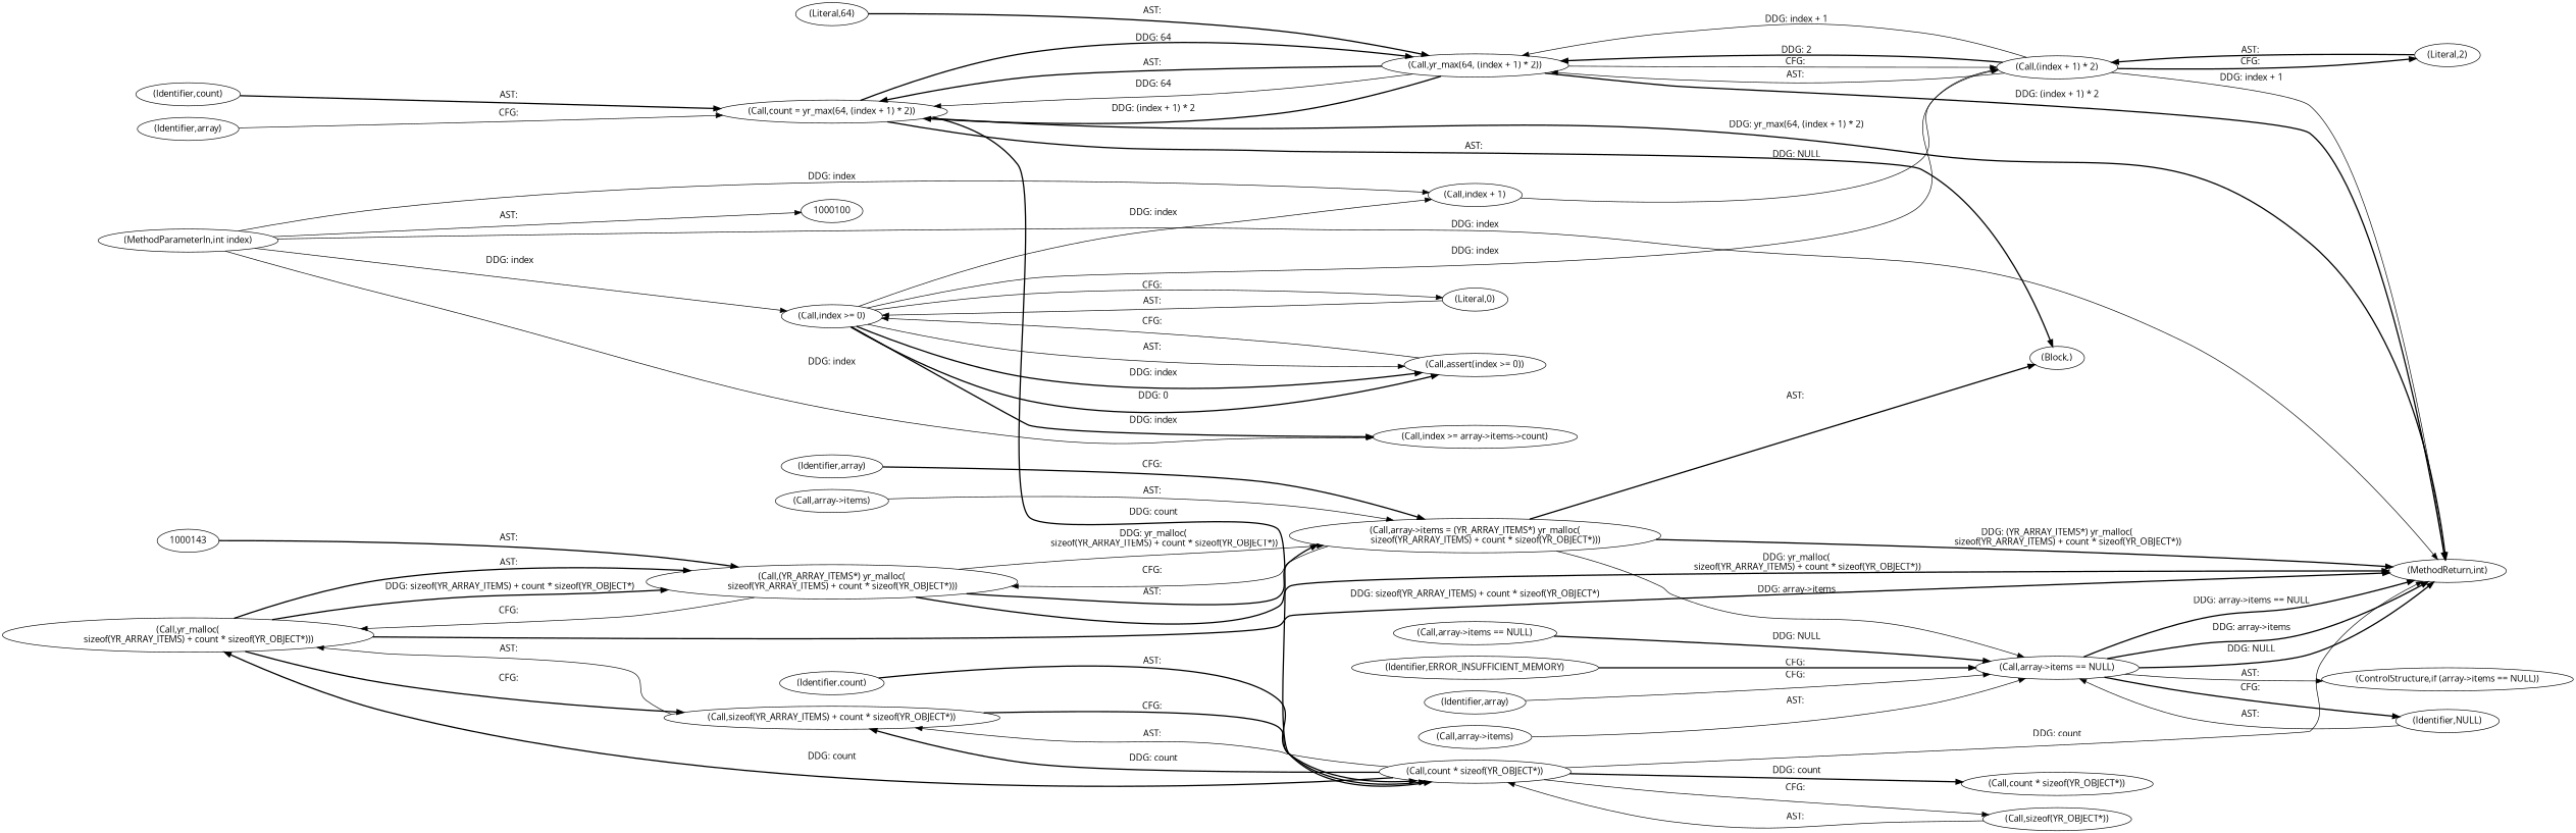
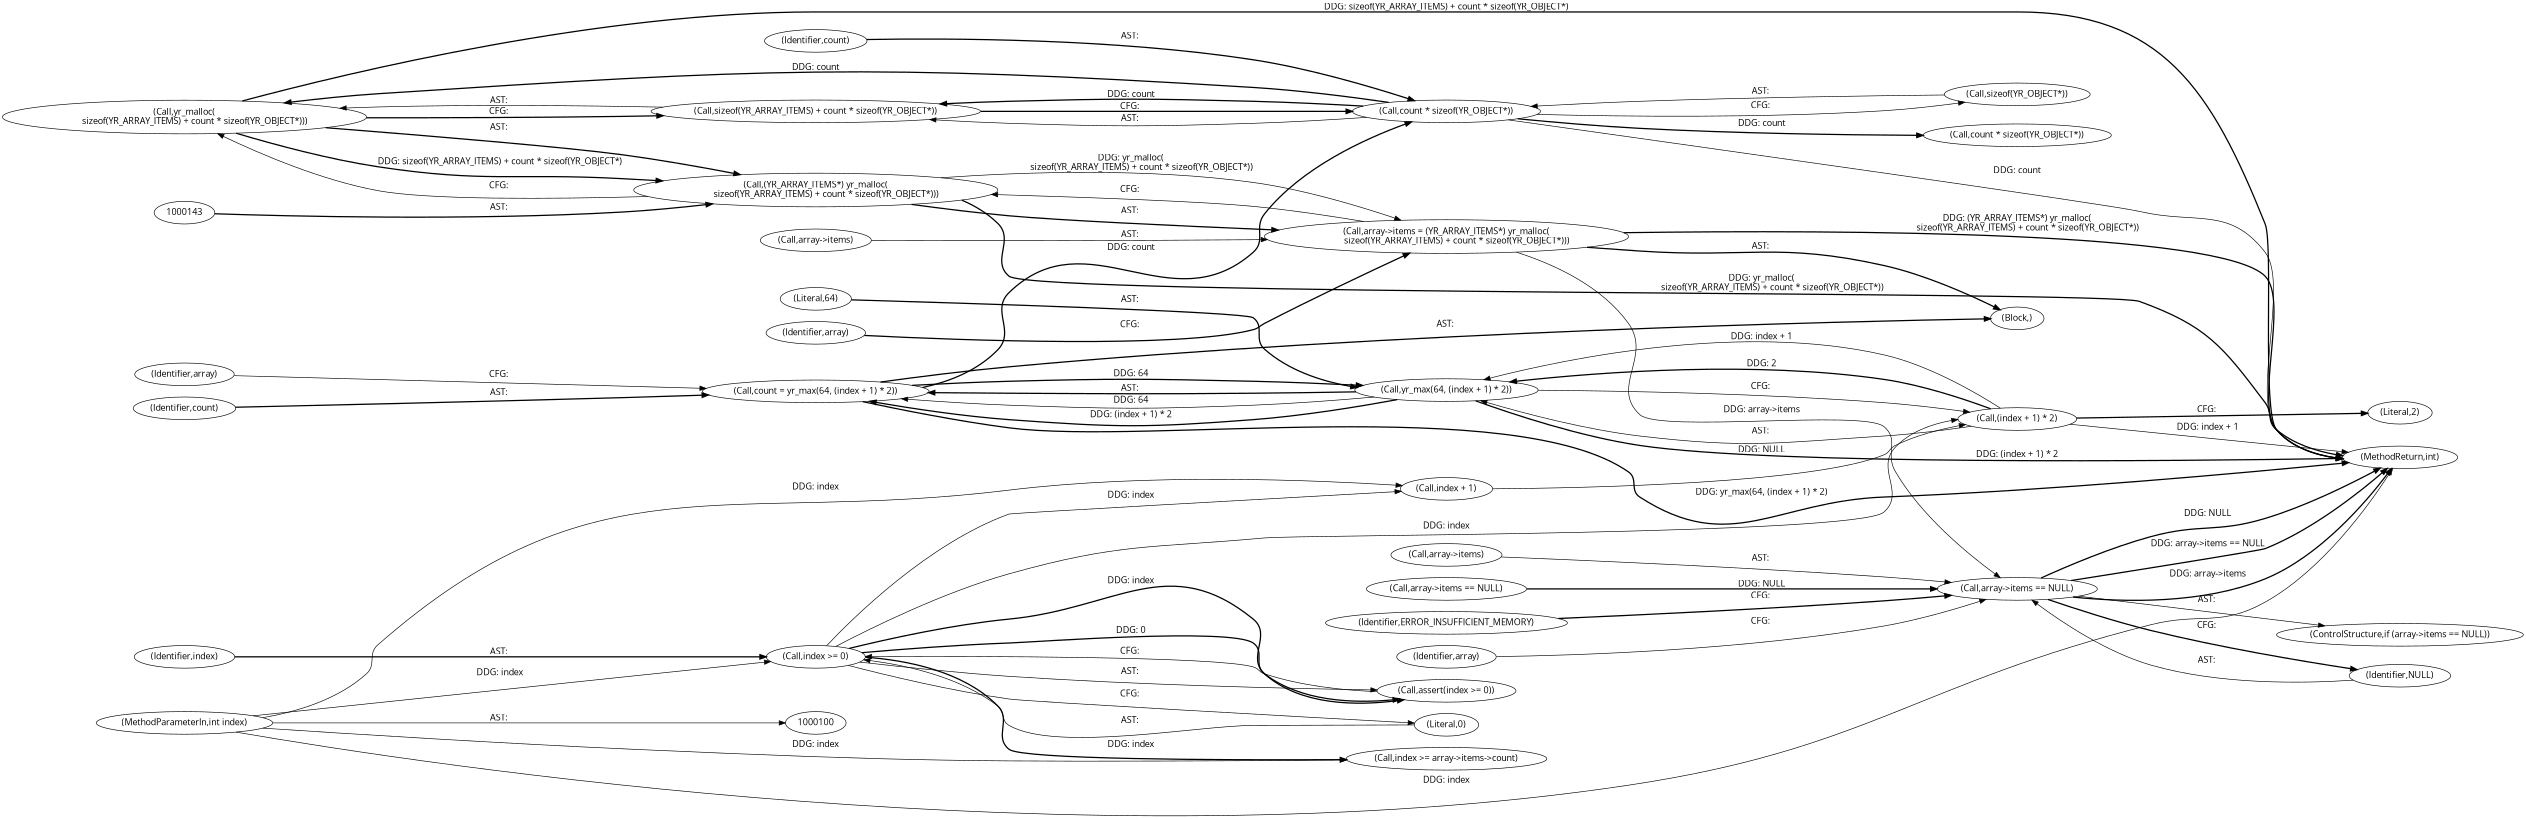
  digraph {
    fontname="Open Sans"
    rankdir=LR
    node [fontname="Open Sans"]
    edge [fontname="Open Sans" style=bold]
    n1 [label="(Call,yr_malloc(\n         sizeof(YR_ARRAY_ITEMS) + count * sizeof(YR_OBJECT*)))"]
    n2 [label="(Call,(YR_ARRAY_ITEMS*) yr_malloc(\n         sizeof(YR_ARRAY_ITEMS) + count * sizeof(YR_OBJECT*)))"]
    n3 [label="(MethodReturn,int)"]
    n4 [label="(Call,sizeof(YR_ARRAY_ITEMS) + count * sizeof(YR_OBJECT*))"]
    n5 [label="(Call,array->items = (YR_ARRAY_ITEMS*) yr_malloc(\n         sizeof(YR_ARRAY_ITEMS) + count * sizeof(YR_OBJECT*)))"]
    n6 [label="(Call,count * sizeof(YR_OBJECT*))"]
    n7 [label="(Call,sizeof(YR_OBJECT*))"]
    n8 [label="(Call,count * sizeof(YR_OBJECT*))"]
    n9 [label="(Call,count = yr_max(64, (index + 1) * 2))"]
    n10 [label="(Call,yr_max(64, (index + 1) * 2))"]
    n11 [label="(Block,)"]
    n12 [label="(Call,(index + 1) * 2)"]
    n13 [label="(Literal,2)"]
    n14 [label="(Call,index >= 0)"]
    n15 [label="(Call,index >= array->items->count)"]
    n16 [label="(Literal,0)"]
    n17 [label="(Call,assert(index >= 0))"]
    n18 [label="(Call,index + 1)"]
    n19 [label="(MethodParameterIn,int index)"]
    1000100
    n21 [label="(Call,array->items == NULL)"]
    n22 [label="(ControlStructure,if (array->items == NULL))"]
    n23 [label="(Identifier,NULL)"]
    n24 [label="(Identifier,array)"]
    n25 [label="(Call,array->items)"]
    n26 [label="(Identifier,array)"]
    n27 [label="(Call,array->items)"]
+   n28 [label="(Identifier,index)"]
    n29 [label="(Identifier,count)"]
    n30 [label="(Identifier,array)"]
    n31 [label="(Identifier,count)"]
    n32 [label="(Call,array->items == NULL)"]
    n33 [label="(Literal,64)"]
    n34 [label="(Identifier,ERROR_INSUFFICIENT_MEMORY)"]
    1000143
    n1 -> n2 [label="AST: "]
    n1 -> n2 [label="DDG: sizeof(YR_ARRAY_ITEMS) + count * sizeof(YR_OBJECT*)"]
    n1 -> n3 [label="DDG: sizeof(YR_ARRAY_ITEMS) + count * sizeof(YR_OBJECT*)"]
    n1 -> n4 [label="CFG: "]
    n2 -> n1 [label="CFG: " style=solid]
    n2 -> n3 [label="DDG: yr_malloc(\n         sizeof(YR_ARRAY_ITEMS) + count * sizeof(YR_OBJECT*))"]
    n2 -> n5 [label="AST: "]
    n2 -> n5 [label="DDG: yr_malloc(\n         sizeof(YR_ARRAY_ITEMS) + count * sizeof(YR_OBJECT*))" style=solid]
    n4 -> n1 [label="AST: " style=solid]
    n4 -> n6 [label="CFG: "]
    n5 -> n2 [label="CFG: " style=solid]
    n5 -> n3 [label="DDG: (YR_ARRAY_ITEMS*) yr_malloc(\n         sizeof(YR_ARRAY_ITEMS) + count * sizeof(YR_OBJECT*))"]
    n5 -> n11 [label="AST: "]
    n5 -> n21 [label="DDG: array->items" style=solid]
    n6 -> n1 [label="DDG: count"]
    n6 -> n3 [label="DDG: count" style=solid]
    n6 -> n4 [label="AST: " style=solid]
    n6 -> n4 [label="DDG: count"]
    n6 -> n7 [label="CFG: " style=solid]
    n6 -> n8 [label="DDG: count"]
    n7 -> n6 [label="AST: " style=solid]
    n9 -> n3 [label="DDG: yr_max(64, (index + 1) * 2)"]
    n9 -> n6 [label="DDG: count"]
    n9 -> n10 [label="DDG: 64"]
    n9 -> n11 [label="AST: "]
    n10 -> n3 [label="DDG: (index + 1) * 2"]
    n10 -> n9 [label="AST: "]
    n10 -> n9 [label="DDG: 64" style=solid]
    n10 -> n9 [label="DDG: (index + 1) * 2"]
    n10 -> n12 [label="CFG: " style=solid]
    n12 -> n3 [label="DDG: index + 1" style=solid]
    n12 -> n10 [label="AST: " style=solid]
    n12 -> n10 [label="DDG: index + 1" style=solid]
    n12 -> n10 [label="DDG: 2"]
    n12 -> n13 [label="CFG: "]
-   n13 -> n12 [label="AST: "]
    n14 -> n12 [label="DDG: index" style=solid]
    n14 -> n15 [label="DDG: index"]
    n14 -> n16 [label="CFG: " style=solid]
    n14 -> n17 [label="AST: " style=solid]
    n14 -> n17 [label="DDG: index"]
    n14 -> n17 [label="DDG: 0"]
    n14 -> n18 [label="DDG: index" style=solid]
    n16 -> n14 [label="AST: " style=solid]
    n17 -> n14 [label="CFG: " style=solid]
    n18 -> n12 [label="DDG: NULL" style=solid]
    n19 -> n3 [label="DDG: index" style=solid]
    n19 -> n14 [label="DDG: index" style=solid]
    n19 -> n15 [label="DDG: index" style=solid]
    n19 -> n18 [label="DDG: index" style=solid]
    n19 -> 1000100 [label="AST: " style=solid]
    n21 -> n3 [label="DDG: NULL"]
    n21 -> n3 [label="DDG: array->items == NULL"]
    n21 -> n3 [label="DDG: array->items"]
    n21 -> n22 [label="AST: " style=solid]
    n21 -> n23 [label="CFG: "]
    n23 -> n21 [label="AST: " style=solid]
    n24 -> n9 [label="CFG: " style=solid]
    n25 -> n5 [label="AST: " style=solid]
    n26 -> n21 [label="CFG: " style=solid]
    n27 -> n21 [label="AST: " style=solid]
+   n28 -> n14 [label="AST: "]
    n29 -> n6 [label="AST: "]
    n30 -> n5 [label="CFG: "]
    n31 -> n9 [label="AST: "]
    n32 -> n21 [label="DDG: NULL"]
    n33 -> n10 [label="AST: "]
    n34 -> n21 [label="CFG: "]
    1000143 -> n2 [label="AST: "]
  }
